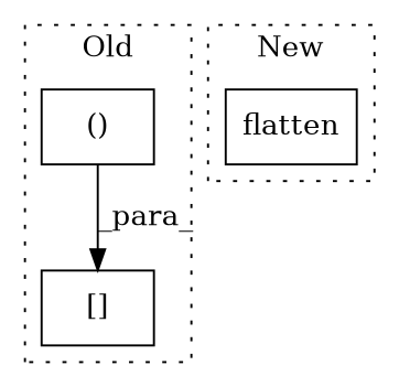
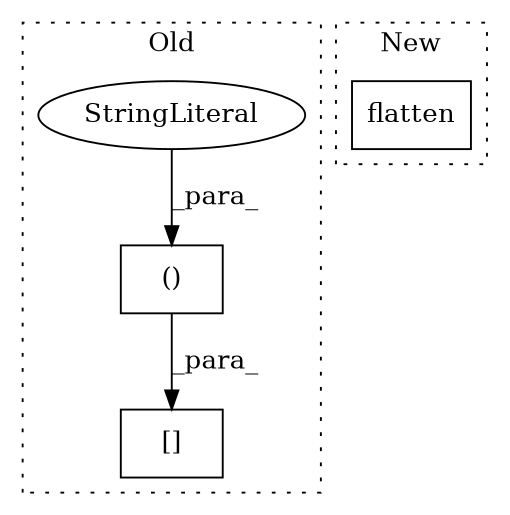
  digraph {
    node [shape=box]
    n1 [a=2 l="21,2" label="[]" s="7160,7215"]
    n2 [a=106 l=34 label="()" s=7181]
+   n3 [a=45 l=16 label=StringLiteral s=7199 shape=ellipse]
    n4 [a=32 l=9 label=flatten s=7201]
    subgraph cluster_1 {
      label=Old
      style=dotted
      n1
      n2
+     n3
    }
    subgraph cluster_2 {
      label=New
      style=dotted
      n4
    }
    n2 -> n1 [label=_para_]
+   n3 -> n2 [label=_para_]
  }
